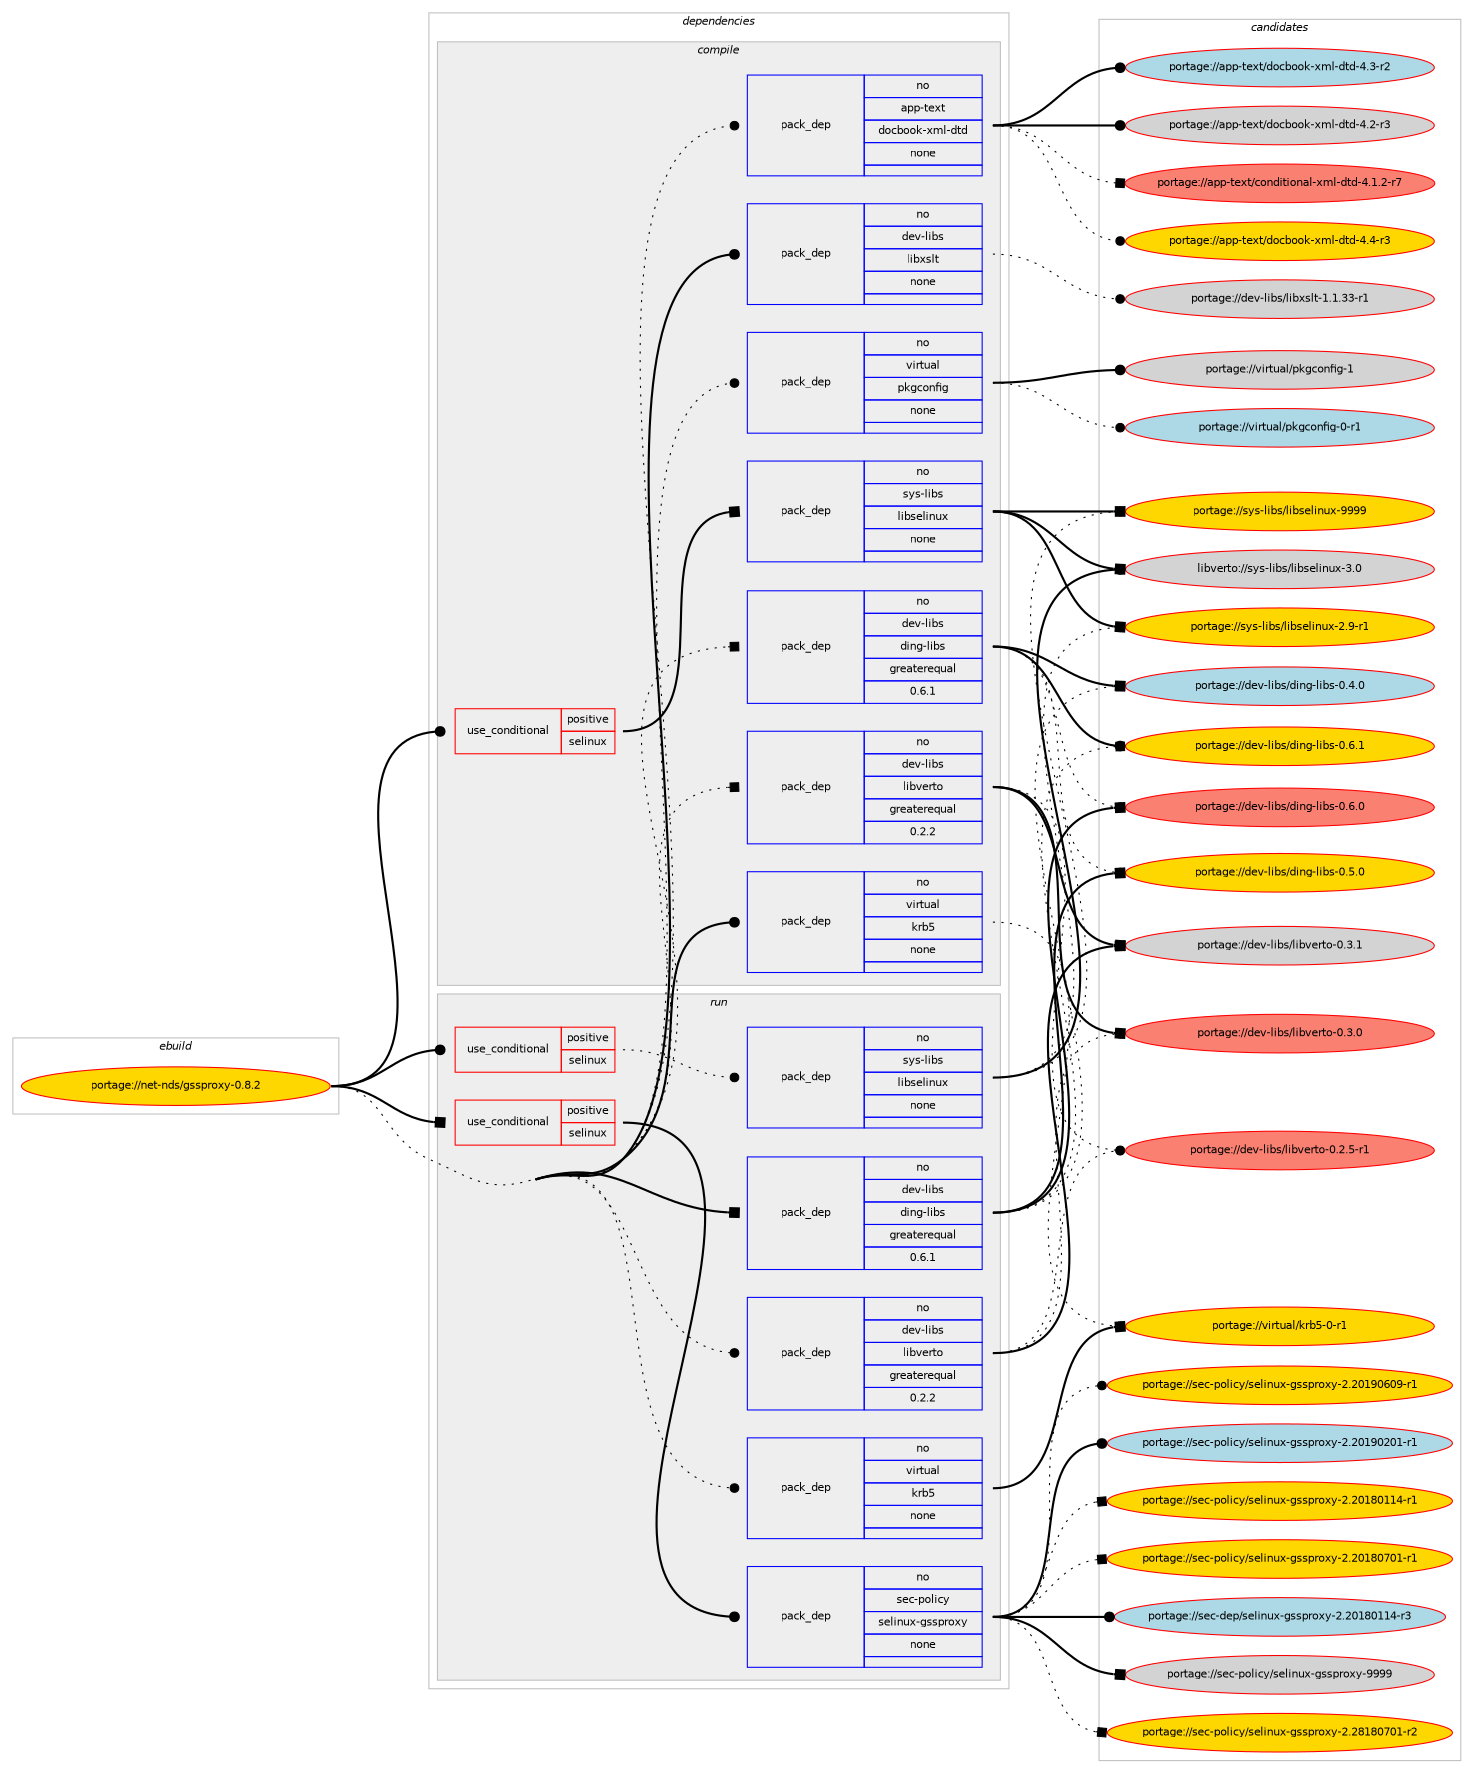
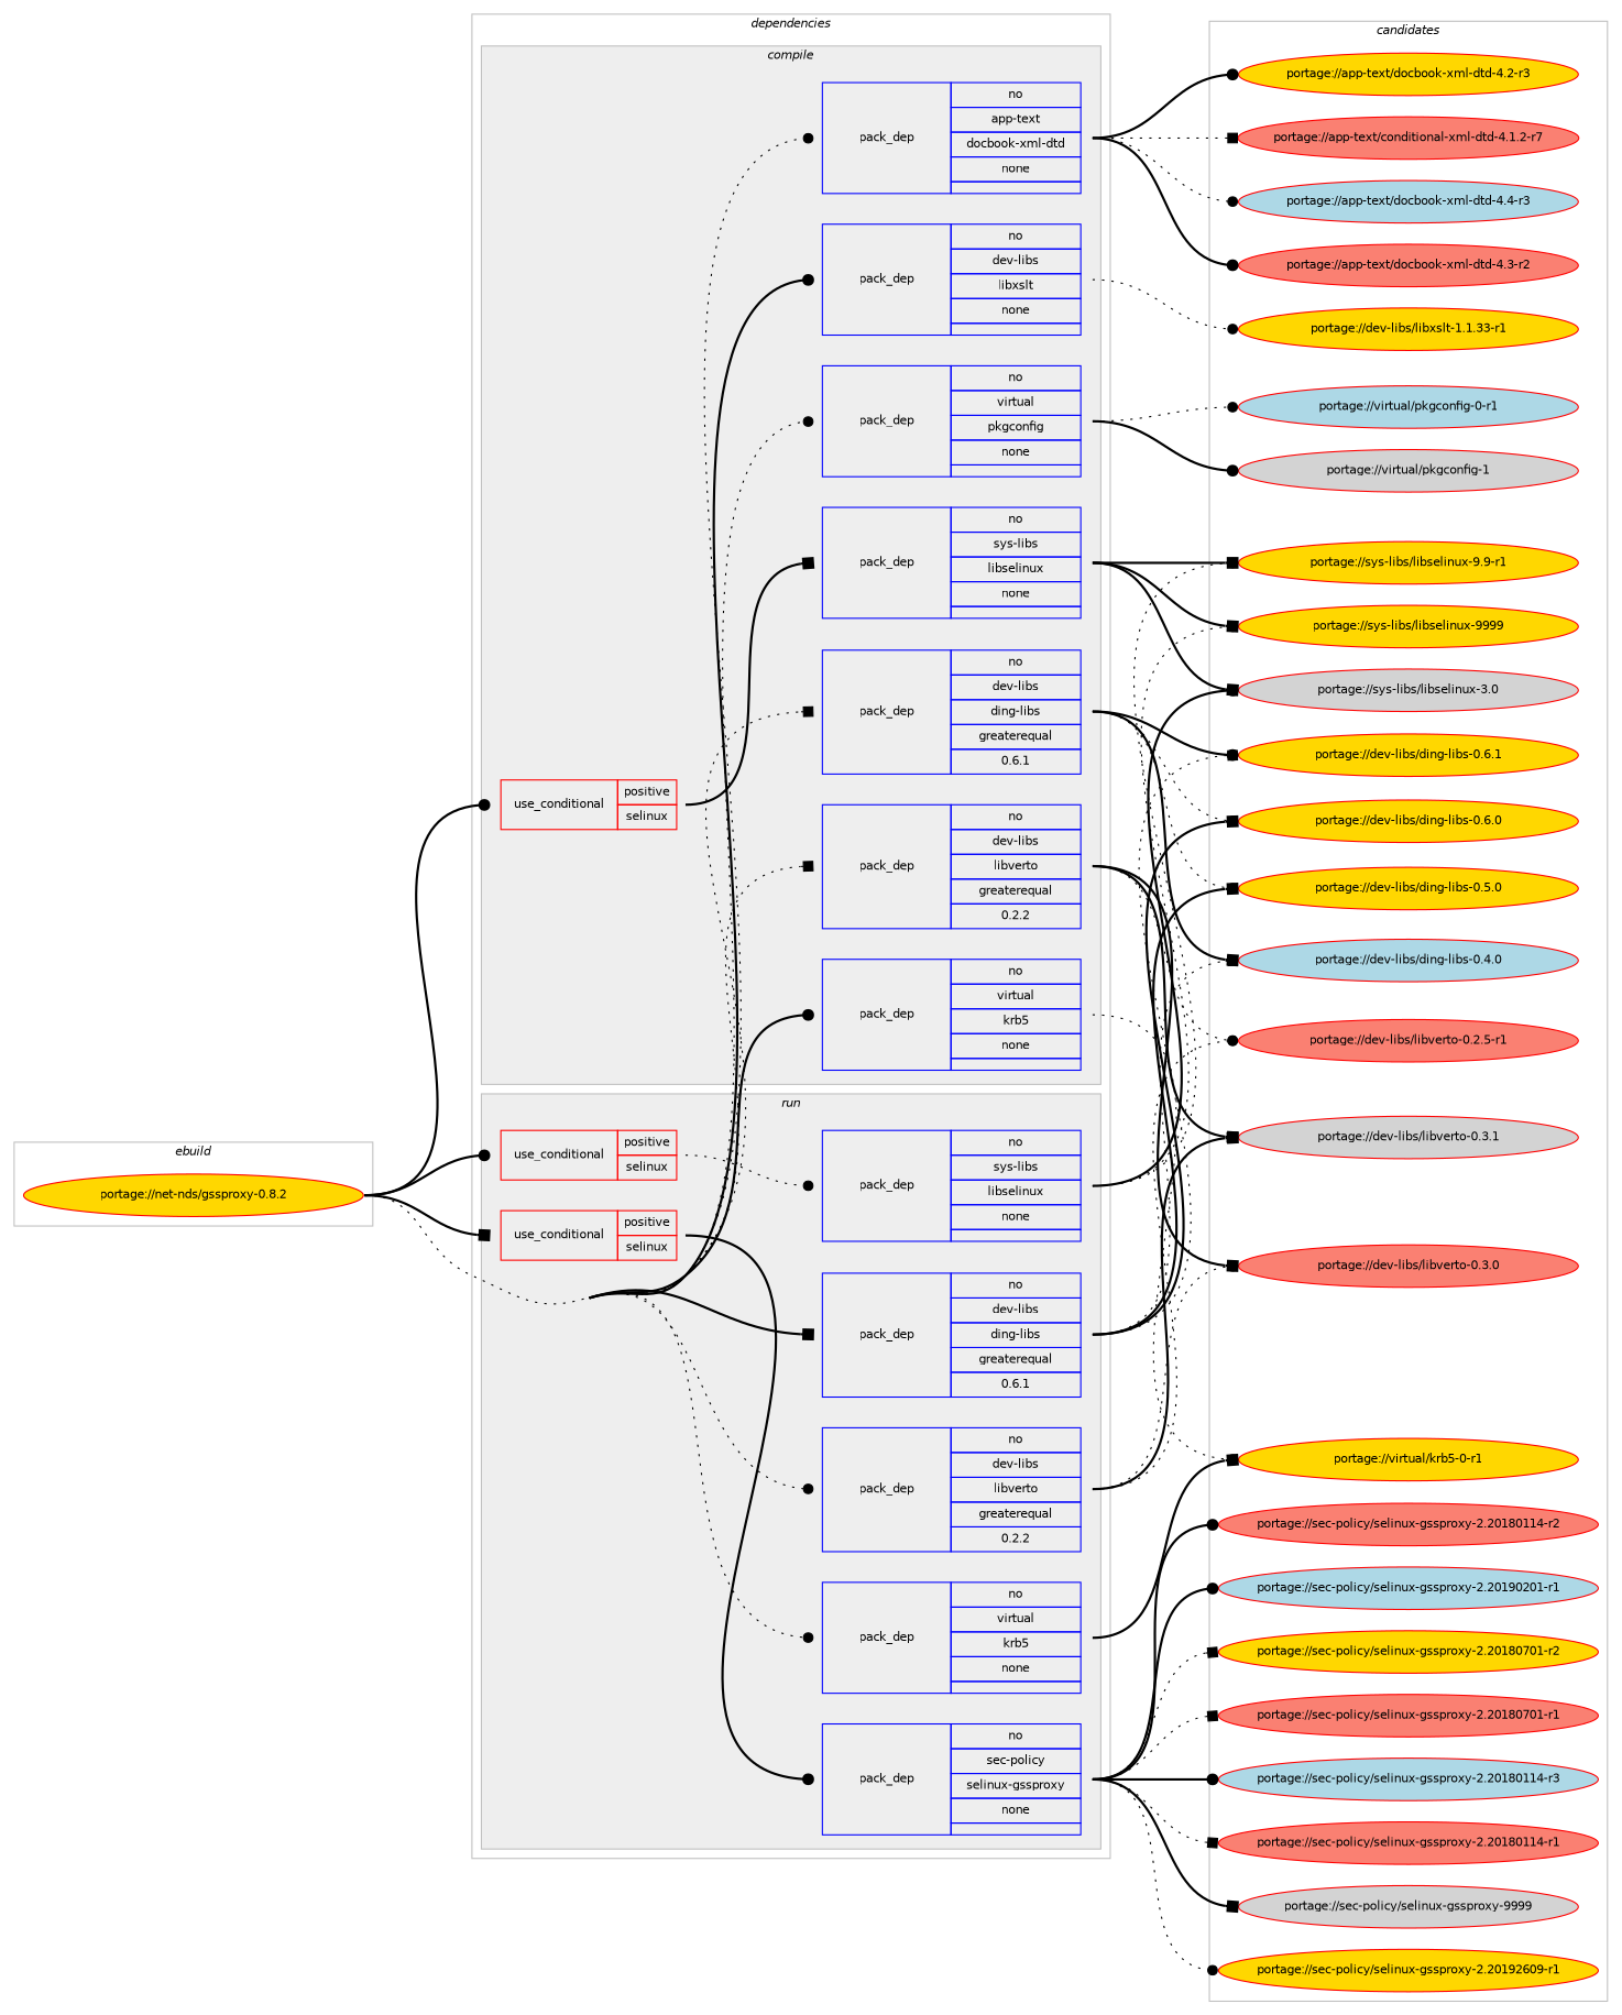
  digraph {
    compound=true
    concentrate=true
    fontname=Helvetica
    fontsize=10
    newrank=true
    rankdir=LR
    ranksep=1.5
    node [color=red fontname=Helvetica fontsize=10 style=filled]
    edge [arrowhead=dot headport=w style=bold tailport=e weight=100]
    n1 [fillcolor=gold label="portage://net-nds/gssproxy-0.8.2" width=4]
    n2 [color=blue label=<<TABLE BORDER="0" CELLBORDER="1" CELLSPACING="0" CELLPADDING="4" WIDTH="220"><TR><TD ROWSPAN="6" CELLPADDING="30">pack_dep</TD></TR><TR><TD WIDTH="110">no</TD></TR><TR><TD>sys-libs</TD></TR><TR><TD>libselinux</TD></TR><TR><TD>none</TD></TR><TR><TD></TD></TR></TABLE>> shape=none style=""]
    n3 [label=<<TABLE BORDER="0" CELLBORDER="1" CELLSPACING="0" CELLPADDING="4"><TR><TD ROWSPAN="3" CELLPADDING="10">use_conditional</TD></TR><TR><TD>positive</TD></TR><TR><TD>selinux</TD></TR></TABLE>> shape=none style=""]
    n4 [color=blue label=<<TABLE BORDER="0" CELLBORDER="1" CELLSPACING="0" CELLPADDING="4" WIDTH="220"><TR><TD ROWSPAN="6" CELLPADDING="30">pack_dep</TD></TR><TR><TD WIDTH="110">no</TD></TR><TR><TD>app-text</TD></TR><TR><TD>docbook-xml-dtd</TD></TR><TR><TD>none</TD></TR><TR><TD></TD></TR></TABLE>> shape=none style=""]
    n5 [color=blue label=<<TABLE BORDER="0" CELLBORDER="1" CELLSPACING="0" CELLPADDING="4" WIDTH="220"><TR><TD ROWSPAN="6" CELLPADDING="30">pack_dep</TD></TR><TR><TD WIDTH="110">no</TD></TR><TR><TD>dev-libs</TD></TR><TR><TD>ding-libs</TD></TR><TR><TD>greaterequal</TD></TR><TR><TD>0.6.1</TD></TR></TABLE>> shape=none style=""]
    n6 [color=blue label=<<TABLE BORDER="0" CELLBORDER="1" CELLSPACING="0" CELLPADDING="4" WIDTH="220"><TR><TD ROWSPAN="6" CELLPADDING="30">pack_dep</TD></TR><TR><TD WIDTH="110">no</TD></TR><TR><TD>dev-libs</TD></TR><TR><TD>libverto</TD></TR><TR><TD>greaterequal</TD></TR><TR><TD>0.2.2</TD></TR></TABLE>> shape=none style=""]
    n7 [color=blue label=<<TABLE BORDER="0" CELLBORDER="1" CELLSPACING="0" CELLPADDING="4" WIDTH="220"><TR><TD ROWSPAN="6" CELLPADDING="30">pack_dep</TD></TR><TR><TD WIDTH="110">no</TD></TR><TR><TD>dev-libs</TD></TR><TR><TD>libxslt</TD></TR><TR><TD>none</TD></TR><TR><TD></TD></TR></TABLE>> shape=none style=""]
    n8 [color=blue label=<<TABLE BORDER="0" CELLBORDER="1" CELLSPACING="0" CELLPADDING="4" WIDTH="220"><TR><TD ROWSPAN="6" CELLPADDING="30">pack_dep</TD></TR><TR><TD WIDTH="110">no</TD></TR><TR><TD>virtual</TD></TR><TR><TD>krb5</TD></TR><TR><TD>none</TD></TR><TR><TD></TD></TR></TABLE>> shape=none style=""]
    n9 [color=blue label=<<TABLE BORDER="0" CELLBORDER="1" CELLSPACING="0" CELLPADDING="4" WIDTH="220"><TR><TD ROWSPAN="6" CELLPADDING="30">pack_dep</TD></TR><TR><TD WIDTH="110">no</TD></TR><TR><TD>virtual</TD></TR><TR><TD>pkgconfig</TD></TR><TR><TD>none</TD></TR><TR><TD></TD></TR></TABLE>> shape=none style=""]
    n10 [color=blue label=<<TABLE BORDER="0" CELLBORDER="1" CELLSPACING="0" CELLPADDING="4" WIDTH="220"><TR><TD ROWSPAN="6" CELLPADDING="30">pack_dep</TD></TR><TR><TD WIDTH="110">no</TD></TR><TR><TD>sec-policy</TD></TR><TR><TD>selinux-gssproxy</TD></TR><TR><TD>none</TD></TR><TR><TD></TD></TR></TABLE>> shape=none style=""]
    n11 [label=<<TABLE BORDER="0" CELLBORDER="1" CELLSPACING="0" CELLPADDING="4"><TR><TD ROWSPAN="3" CELLPADDING="10">use_conditional</TD></TR><TR><TD>positive</TD></TR><TR><TD>selinux</TD></TR></TABLE>> shape=none style=""]
    n12 [color=blue label=<<TABLE BORDER="0" CELLBORDER="1" CELLSPACING="0" CELLPADDING="4" WIDTH="220"><TR><TD ROWSPAN="6" CELLPADDING="30">pack_dep</TD></TR><TR><TD WIDTH="110">no</TD></TR><TR><TD>sys-libs</TD></TR><TR><TD>libselinux</TD></TR><TR><TD>none</TD></TR><TR><TD></TD></TR></TABLE>> shape=none style=""]
    n13 [label=<<TABLE BORDER="0" CELLBORDER="1" CELLSPACING="0" CELLPADDING="4"><TR><TD ROWSPAN="3" CELLPADDING="10">use_conditional</TD></TR><TR><TD>positive</TD></TR><TR><TD>selinux</TD></TR></TABLE>> shape=none style=""]
    n14 [color=blue label=<<TABLE BORDER="0" CELLBORDER="1" CELLSPACING="0" CELLPADDING="4" WIDTH="220"><TR><TD ROWSPAN="6" CELLPADDING="30">pack_dep</TD></TR><TR><TD WIDTH="110">no</TD></TR><TR><TD>dev-libs</TD></TR><TR><TD>ding-libs</TD></TR><TR><TD>greaterequal</TD></TR><TR><TD>0.6.1</TD></TR></TABLE>> shape=none style=""]
    n15 [color=blue label=<<TABLE BORDER="0" CELLBORDER="1" CELLSPACING="0" CELLPADDING="4" WIDTH="220"><TR><TD ROWSPAN="6" CELLPADDING="30">pack_dep</TD></TR><TR><TD WIDTH="110">no</TD></TR><TR><TD>dev-libs</TD></TR><TR><TD>libverto</TD></TR><TR><TD>greaterequal</TD></TR><TR><TD>0.2.2</TD></TR></TABLE>> shape=none style=""]
    n16 [color=blue label=<<TABLE BORDER="0" CELLBORDER="1" CELLSPACING="0" CELLPADDING="4" WIDTH="220"><TR><TD ROWSPAN="6" CELLPADDING="30">pack_dep</TD></TR><TR><TD WIDTH="110">no</TD></TR><TR><TD>virtual</TD></TR><TR><TD>krb5</TD></TR><TR><TD>none</TD></TR><TR><TD></TD></TR></TABLE>> shape=none style=""]
    n17 [fillcolor=gold label="portage://sys-libs/libselinux-9999" width=4]
-   n18 [fillcolor=lightgrey label="libverto://sys-libs/libselinux-3.0" width=4]
-   n19 [fillcolor=gold label="portage://sys-libs/libselinux-2.9-r1" width=4]
-   n20 [fillcolor=gold label="portage://app-text/docbook-xml-dtd-4.4-r3" width=4]
-   n21 [fillcolor=lightblue label="portage://app-text/docbook-xml-dtd-4.3-r2" width=4]
-   n22 [fillcolor=lightgrey label="portage://app-text/docbook-xml-dtd-4.2-r3" width=4]
+   n18 [fillcolor=lightgrey label="portage://sys-libs/libselinux-3.0" width=4]
+   n19 [fillcolor=gold label="portage://sys-libs/libselinux-9.9-r1" width=4]
+   n20 [fillcolor=lightblue label="portage://app-text/docbook-xml-dtd-4.4-r3" width=4]
+   n21 [fillcolor=salmon label="portage://app-text/docbook-xml-dtd-4.3-r2" width=4]
+   n22 [fillcolor=gold label="portage://app-text/docbook-xml-dtd-4.2-r3" width=4]
    n23 [fillcolor=salmon label="portage://app-text/conditional-xml-dtd-4.1.2-r7" width=4]
    n24 [fillcolor=gold label="portage://dev-libs/ding-libs-0.6.1" width=4]
-   n25 [fillcolor=salmon label="portage://dev-libs/ding-libs-0.6.0" width=4]
+   n25 [fillcolor=gold label="portage://dev-libs/ding-libs-0.6.0" width=4]
    n26 [fillcolor=gold label="portage://dev-libs/ding-libs-0.5.0" width=4]
    n27 [fillcolor=lightblue label="portage://dev-libs/ding-libs-0.4.0" width=4]
    n28 [fillcolor=lightgrey label="portage://dev-libs/libverto-0.3.1" width=4]
    n29 [fillcolor=salmon label="portage://dev-libs/libverto-0.3.0" width=4]
    n30 [fillcolor=salmon label="portage://dev-libs/libverto-0.2.5-r1" width=4]
-   n31 [fillcolor=lightgrey label="portage://dev-libs/libxslt-1.1.33-r1" width=4]
+   n31 [fillcolor=gold label="portage://dev-libs/libxslt-1.1.33-r1" width=4]
    n32 [fillcolor=gold label="portage://virtual/krb5-0-r1" width=4]
    n33 [fillcolor=lightgrey label="portage://virtual/pkgconfig-1" width=4]
    n34 [fillcolor=lightblue label="portage://virtual/pkgconfig-0-r1" width=4]
    n35 [fillcolor=lightgrey label="portage://sec-policy/selinux-gssproxy-9999" width=4]
-   n36 [fillcolor=gold label="portage://sec-policy/selinux-gssproxy-2.20190609-r1" width=4]
+   n36 [fillcolor=gold label="portage://sec-policy/selinux-gssproxy-2.20192609-r1" width=4]
    n37 [fillcolor=lightblue label="portage://sec-policy/selinux-gssproxy-2.20190201-r1" width=4]
-   n38 [fillcolor=gold label="portage://sec-policy/selinux-gssproxy-2.28180701-r2" width=4]
-   n39 [fillcolor=gold label="portage://sec-policy/selinux-gssproxy-2.20180701-r1" width=4]
-   n40 [fillcolor=lightblue label="portage://sec-dep/selinux-gssproxy-2.20180114-r3" width=4]
-   n42 [fillcolor=gold label="portage://sec-policy/selinux-gssproxy-2.20180114-r1" width=4]
+   n38 [fillcolor=gold label="portage://sec-policy/selinux-gssproxy-2.20180701-r2" width=4]
+   n39 [fillcolor=salmon label="portage://sec-policy/selinux-gssproxy-2.20180701-r1" width=4]
+   n40 [fillcolor=lightblue label="portage://sec-policy/selinux-gssproxy-2.20180114-r3" width=4]
+   n41 [fillcolor=salmon label="portage://sec-policy/selinux-gssproxy-2.20180114-r2" width=4]
+   n42 [fillcolor=salmon label="portage://sec-policy/selinux-gssproxy-2.20180114-r1" width=4]
    subgraph cluster_1 {
      color=gray
      label=<<i>ebuild</i>>
      rank=same
      n1
    }
    subgraph cluster_2 {
      color=gray
      label=<<i>dependencies</i>>
      subgraph cluster_3 {
        color=gray
        fillcolor="#eeeeee"
        label=<<i>compile</i>>
        style=filled
        subgraph sub_4 {
          color=gray
          fillcolor="#eeeeee"
          label=<<i>compile</i>>
          style=filled
          n4
        }
        subgraph sub_5 {
          color=gray
          fillcolor="#eeeeee"
          label=<<i>compile</i>>
          style=filled
          n3
          subgraph sub_6 {
            color=gray
            fillcolor="#eeeeee"
            label=<<i>compile</i>>
            style=filled
            n2
          }
        }
        subgraph sub_7 {
          color=gray
          fillcolor="#eeeeee"
          label=<<i>compile</i>>
          style=filled
          n5
        }
        subgraph sub_8 {
          color=gray
          fillcolor="#eeeeee"
          label=<<i>compile</i>>
          style=filled
          n6
        }
        subgraph sub_9 {
          color=gray
          fillcolor="#eeeeee"
          label=<<i>compile</i>>
          style=filled
          n7
        }
        subgraph sub_10 {
          color=gray
          fillcolor="#eeeeee"
          label=<<i>compile</i>>
          style=filled
          n8
        }
        subgraph sub_11 {
          color=gray
          fillcolor="#eeeeee"
          label=<<i>compile</i>>
          style=filled
          n9
        }
      }
      subgraph cluster_12 {
        color=gray
        fillcolor="#eeeeee"
        label=<<i>compile and run</i>>
        style=filled
      }
      subgraph cluster_13 {
        color=gray
        fillcolor="#eeeeee"
        label=<<i>run</i>>
        style=filled
        subgraph sub_14 {
          color=gray
          fillcolor="#eeeeee"
          label=<<i>run</i>>
          style=filled
          n11
          subgraph sub_15 {
            color=gray
            fillcolor="#eeeeee"
            label=<<i>run</i>>
            style=filled
            n10
          }
        }
        subgraph sub_16 {
          color=gray
          fillcolor="#eeeeee"
          label=<<i>run</i>>
          style=filled
          n13
          subgraph sub_17 {
            color=gray
            fillcolor="#eeeeee"
            label=<<i>run</i>>
            style=filled
            n12
          }
        }
        subgraph sub_18 {
          color=gray
          fillcolor="#eeeeee"
          label=<<i>run</i>>
          style=filled
          n14
        }
        subgraph sub_19 {
          color=gray
          fillcolor="#eeeeee"
          label=<<i>run</i>>
          style=filled
          n15
        }
        subgraph sub_20 {
          color=gray
          fillcolor="#eeeeee"
          label=<<i>run</i>>
          style=filled
          n16
        }
      }
    }
    subgraph cluster_21 {
      color=gray
      label=<<i>candidates</i>>
      rank=same
      subgraph sub_22 {
        color=black
        label=<<i>candidates</i>>
        nodesep=1
        rank=same
        n17
        n18
        n19
      }
      subgraph sub_23 {
        color=black
        label=<<i>candidates</i>>
        nodesep=1
        rank=same
        n20
        n21
        n22
        n23
      }
      subgraph sub_24 {
        color=black
        label=<<i>candidates</i>>
        nodesep=1
        rank=same
        n24
        n25
        n26
        n27
      }
      subgraph sub_25 {
        color=black
        label=<<i>candidates</i>>
        nodesep=1
        rank=same
        n28
        n29
        n30
      }
      subgraph sub_26 {
        color=black
        label=<<i>candidates</i>>
        nodesep=1
        rank=same
        n31
      }
      subgraph sub_27 {
        color=black
        label=<<i>candidates</i>>
        nodesep=1
        rank=same
        n32
      }
      subgraph sub_28 {
        color=black
        label=<<i>candidates</i>>
        nodesep=1
        rank=same
        n33
        n34
      }
      subgraph sub_29 {
        color=black
        label=<<i>candidates</i>>
        nodesep=1
        rank=same
        n35
        n36
        n37
        n38
        n39
        n40
+       n41
        n42
      }
      subgraph sub_30 {
        color=black
        label=<<i>candidates</i>>
        nodesep=1
        rank=same
        n17
        n18
        n19
      }
      subgraph sub_31 {
        color=black
        label=<<i>candidates</i>>
        nodesep=1
        rank=same
        n24
        n25
        n26
        n27
      }
      subgraph sub_32 {
        color=black
        label=<<i>candidates</i>>
        nodesep=1
        rank=same
        n28
        n29
        n30
      }
      subgraph sub_33 {
        color=black
        label=<<i>candidates</i>>
        nodesep=1
        rank=same
        n32
      }
    }
    n1 -> n3 [weight=20]
    n1 -> n4 [style=dotted weight=20]
    n1 -> n5 [arrowhead=box style=dotted weight=20]
    n1 -> n6 [arrowhead=box style=dotted weight=20]
    n1 -> n7 [weight=20]
    n1 -> n8 [weight=20]
    n1 -> n9 [style=dotted weight=20]
    n1 -> n11 [arrowhead=box weight=20]
    n1 -> n13 [weight=20]
    n1 -> n14 [arrowhead=box weight=20]
    n1 -> n15 [style=dotted weight=20]
    n1 -> n16 [style=dotted weight=20]
    n2 -> n17 [arrowhead=box]
    n2 -> n18 [arrowhead=box]
    n2 -> n19 [arrowhead=box]
    n3 -> n2 [arrowhead=box weight=20]
    n4 -> n20 [style=dotted]
    n4 -> n21
    n4 -> n22
    n4 -> n23 [arrowhead=box style=dotted]
    n5 -> n24
    n5 -> n25 [style=dotted]
    n5 -> n26 [style=dotted]
    n5 -> n27 [arrowhead=box]
    n6 -> n28 [arrowhead=box]
    n6 -> n29 [arrowhead=box]
    n6 -> n30 [style=dotted]
    n7 -> n31 [style=dotted]
    n8 -> n32 [style=dotted]
    n9 -> n33
    n9 -> n34 [style=dotted]
    n10 -> n35 [arrowhead=box]
    n10 -> n36 [style=dotted]
    n10 -> n37
    n10 -> n38 [arrowhead=box style=dotted]
    n10 -> n39 [arrowhead=box style=dotted]
    n10 -> n40
+   n10 -> n41
    n10 -> n42 [arrowhead=box style=dotted]
    n11 -> n10 [weight=20]
    n12 -> n17 [style=dotted]
    n12 -> n18
    n12 -> n19 [style=dotted]
    n13 -> n12 [style=dotted weight=20]
    n14 -> n24 [arrowhead=box style=dotted]
    n14 -> n25 [arrowhead=box]
    n14 -> n26 [arrowhead=box]
    n14 -> n27 [arrowhead=box style=dotted]
    n15 -> n28 [arrowhead=box]
    n15 -> n29 [style=dotted]
    n15 -> n30 [style=dotted]
    n16 -> n32 [arrowhead=box]
  }
